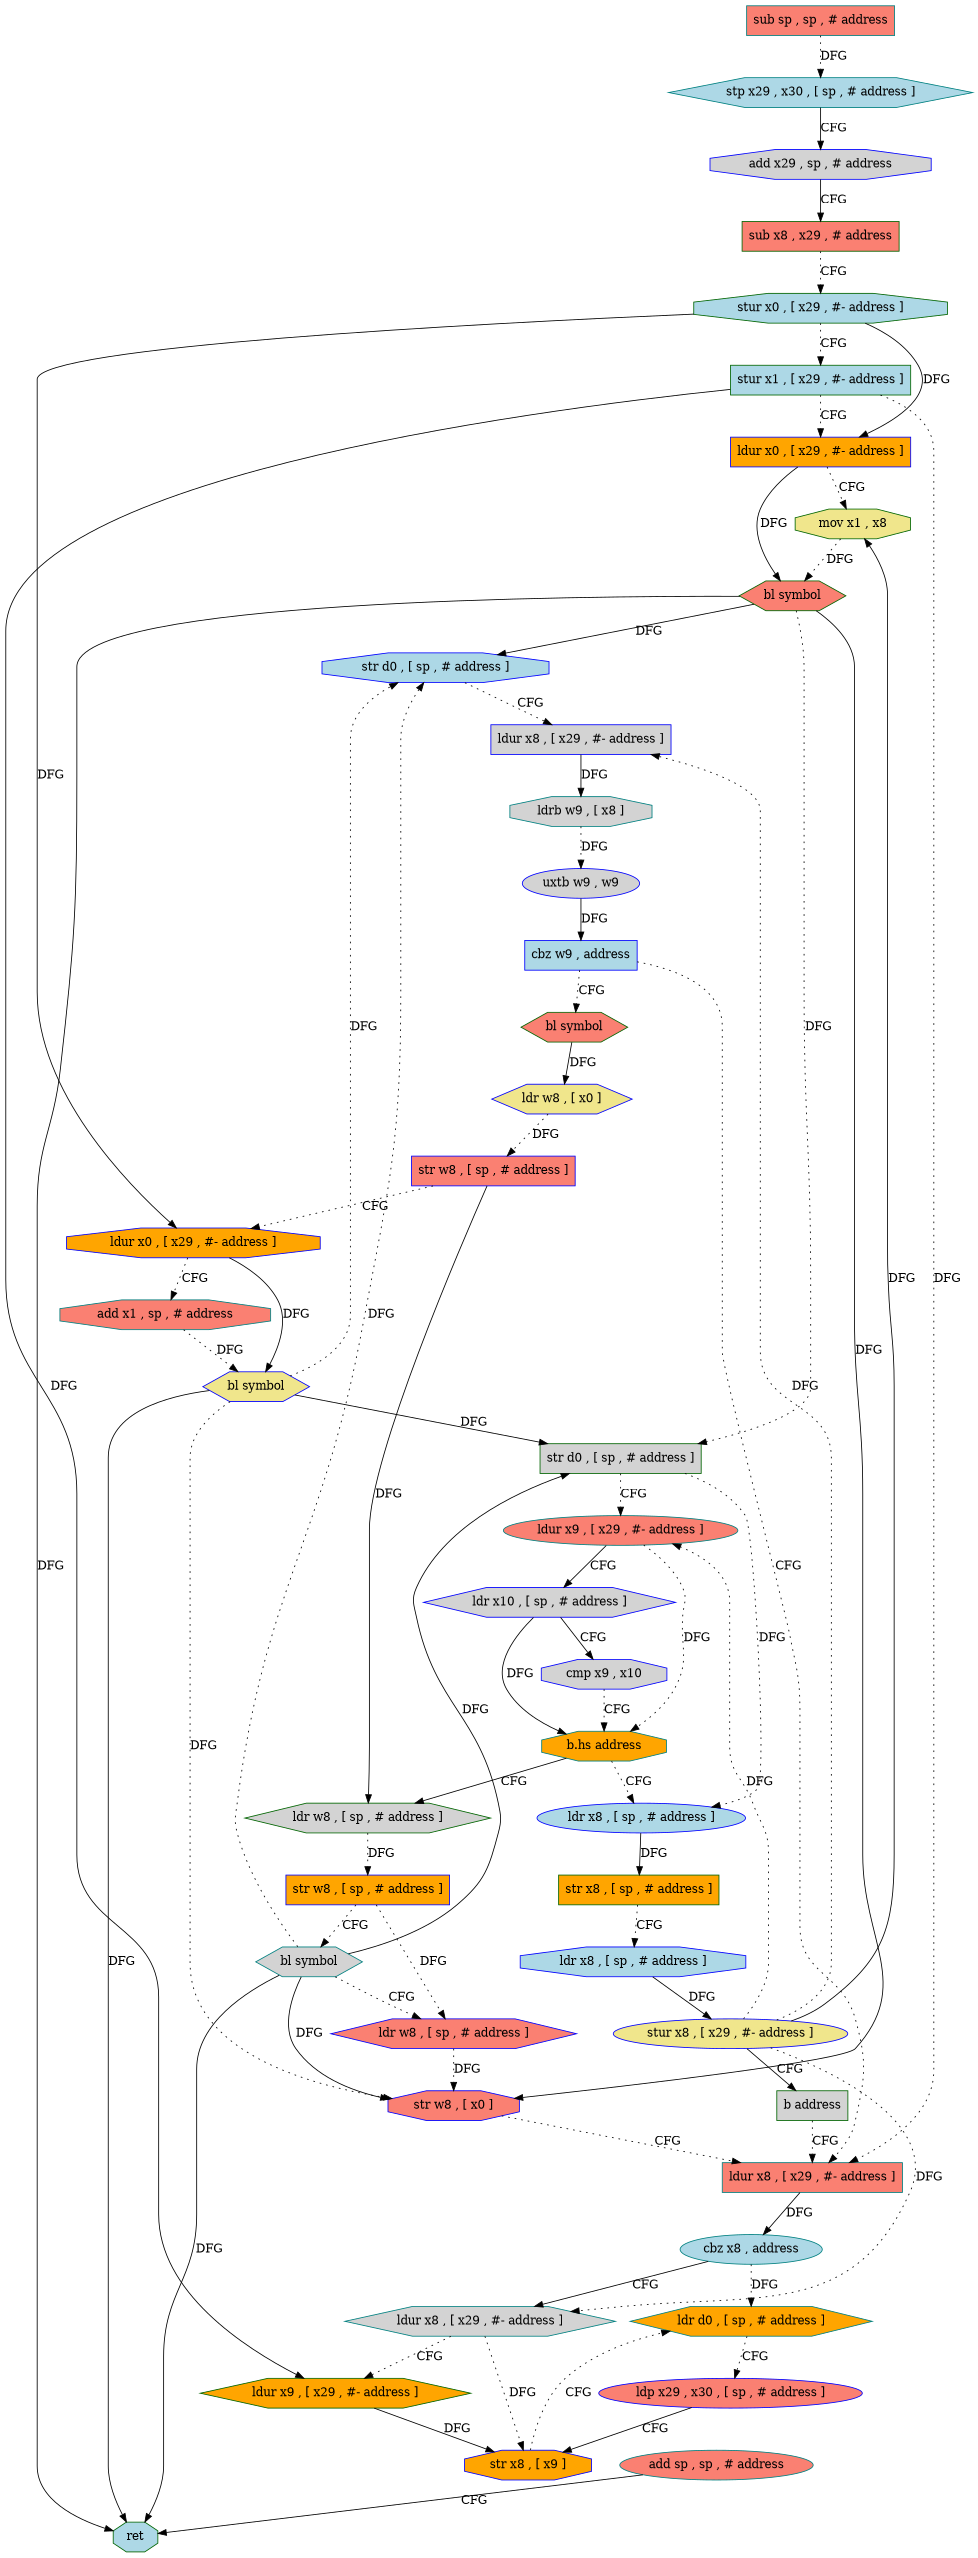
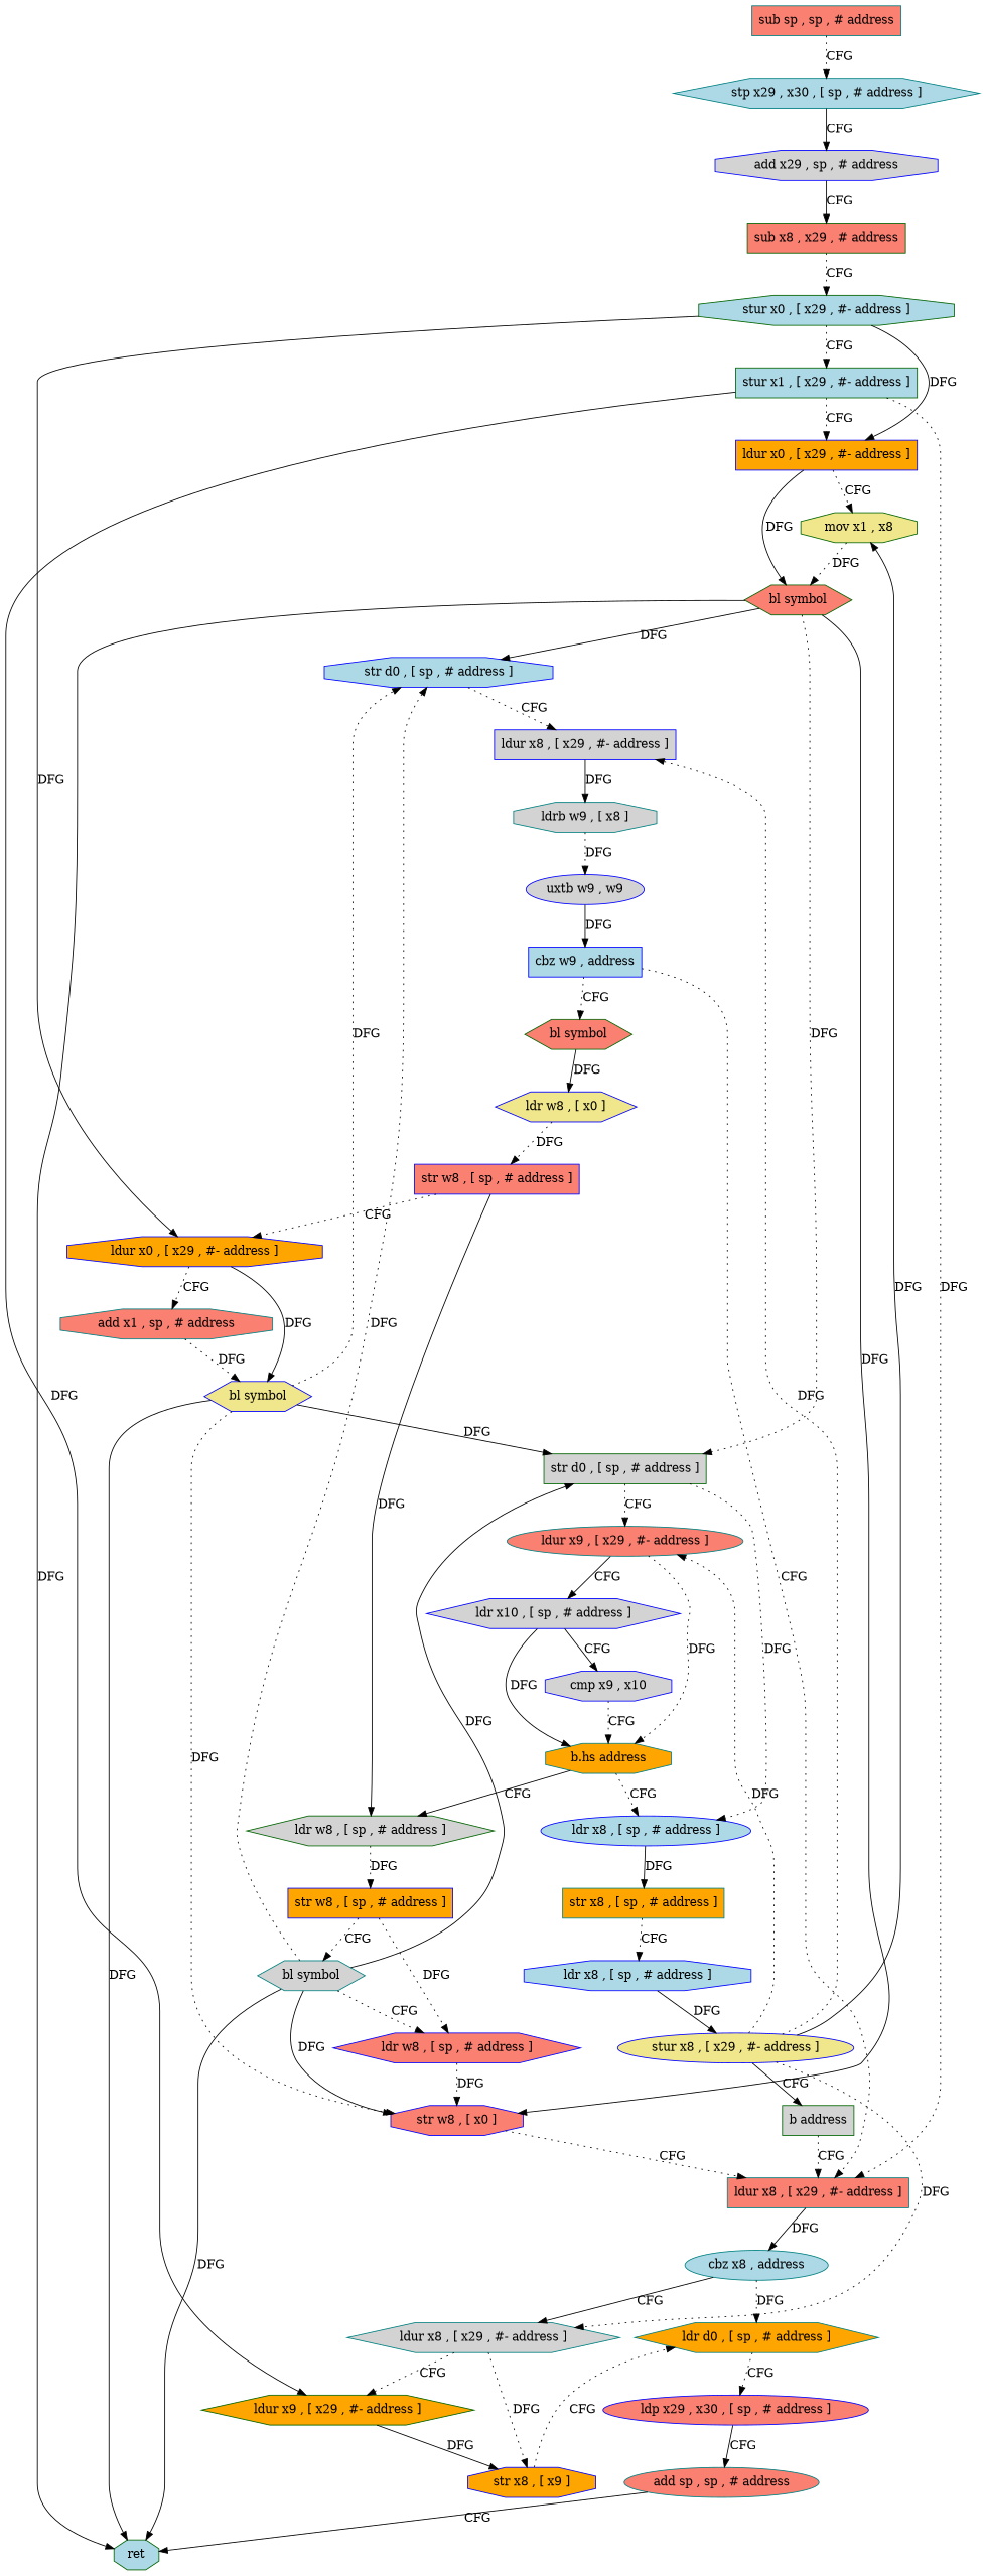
  digraph {
    node [color=blue fillcolor=salmon shape=octagon style=filled]
    edge [style=dotted]
    n1 [color=teal label="sub sp , sp , # address" shape=box]
    n2 [color=teal fillcolor=lightblue label="stp x29 , x30 , [ sp , # address ]" shape=hexagon]
    n3 [fillcolor=lightgrey label="add x29 , sp , # address"]
    n4 [color=darkgreen label="sub x8 , x29 , # address" shape=box]
    n5 [color=darkgreen fillcolor=lightblue label="stur x0 , [ x29 , #- address ]"]
    n6 [color=darkgreen fillcolor=lightblue label="stur x1 , [ x29 , #- address ]" shape=box]
    n7 [fillcolor=orange label="ldur x0 , [ x29 , #- address ]" shape=box]
    n8 [fillcolor=orange label="ldur x0 , [ x29 , #- address ]"]
    n9 [color=teal label="ldur x8 , [ x29 , #- address ]" shape=box]
    n10 [color=darkgreen fillcolor=orange label="ldur x9 , [ x29 , #- address ]" shape=hexagon]
    n11 [color=darkgreen fillcolor=khaki label="mov x1 , x8"]
    n12 [color=darkgreen label="bl symbol" shape=hexagon]
    n13 [color=teal label="add x1 , sp , # address"]
    n14 [fillcolor=khaki label="bl symbol" shape=hexagon]
    n15 [color=teal fillcolor=lightblue label="cbz x8 , address" shape=ellipse]
    n16 [fillcolor=orange label="str x8 , [ x9 ]"]
    n17 [fillcolor=lightblue label="str d0 , [ sp , # address ]"]
    n18 [color=darkgreen fillcolor=lightgrey label="str d0 , [ sp , # address ]" shape=box]
    n19 [color=darkgreen fillcolor=lightblue label=ret]
    n20 [label="str w8 , [ x0 ]"]
    n21 [fillcolor=lightgrey label="ldur x8 , [ x29 , #- address ]" shape=box]
    n22 [color=teal label="ldur x9 , [ x29 , #- address ]" shape=ellipse]
    n23 [fillcolor=lightblue label="ldr x8 , [ sp , # address ]" shape=ellipse]
    n24 [color=teal fillcolor=lightgrey label="ldrb w9 , [ x8 ]"]
    n25 [fillcolor=lightgrey label="uxtb w9 , w9" shape=ellipse]
    n26 [fillcolor=lightblue label="cbz w9 , address" shape=box]
    n27 [color=darkgreen label="bl symbol" shape=hexagon]
    n28 [fillcolor=khaki label="ldr w8 , [ x0 ]" shape=hexagon]
    n29 [color=teal fillcolor=orange label="ldr d0 , [ sp , # address ]" shape=hexagon]
    n30 [color=teal fillcolor=lightgrey label="ldur x8 , [ x29 , #- address ]" shape=hexagon]
    n31 [label="str w8 , [ sp , # address ]" shape=box]
    n32 [label="ldp x29 , x30 , [ sp , # address ]" shape=ellipse]
    n33 [color=teal label="add sp , sp , # address" shape=ellipse]
    n34 [color=darkgreen fillcolor=lightgrey label="ldr w8 , [ sp , # address ]" shape=hexagon]
    n35 [fillcolor=orange label="str w8 , [ sp , # address ]" shape=box]
    n36 [fillcolor=lightgrey label="ldr x10 , [ sp , # address ]" shape=hexagon]
    n37 [color=teal fillcolor=orange label="b.hs address"]
-   n38 [color=darkgreen fillcolor=orange label="str x8 , [ sp , # address ]" shape=box]
+   n38 [color=teal fillcolor=orange label="str x8 , [ sp , # address ]" shape=box]
    n39 [fillcolor=lightgrey label="cmp x9 , x10"]
    n40 [color=teal fillcolor=lightgrey label="bl symbol" shape=hexagon]
    n41 [label="ldr w8 , [ sp , # address ]" shape=hexagon]
    n42 [fillcolor=lightblue label="ldr x8 , [ sp , # address ]"]
    n43 [fillcolor=khaki label="stur x8 , [ x29 , #- address ]" shape=ellipse]
    n44 [color=darkgreen fillcolor=lightgrey label="b address" shape=box]
-   n1 -> n2 [label=DFG]
+   n1 -> n2 [label=CFG]
    n2 -> n3 [label=CFG style=solid]
    n3 -> n4 [label=CFG style=solid]
    n4 -> n5 [label=CFG]
    n5 -> n6 [label=CFG]
    n5 -> n7 [label=DFG style=solid]
    n5 -> n8 [label=DFG style=solid]
    n6 -> n7 [label=CFG]
    n6 -> n9 [label=DFG]
    n6 -> n10 [label=DFG style=solid]
    n7 -> n11 [label=CFG]
    n7 -> n12 [label=DFG style=solid]
    n8 -> n13 [label=CFG]
    n8 -> n14 [label=DFG style=solid]
    n9 -> n15 [label=DFG style=solid]
    n10 -> n16 [label=DFG style=solid]
    n11 -> n12 [label=DFG]
    n12 -> n17 [label=DFG style=solid]
    n12 -> n18 [label=DFG]
    n12 -> n19 [label=DFG style=solid]
    n12 -> n20 [label=DFG style=solid]
    n13 -> n14 [label=DFG]
    n14 -> n17 [label=DFG]
    n14 -> n18 [label=DFG style=solid]
    n14 -> n19 [label=DFG style=solid]
    n14 -> n20 [label=DFG]
    n15 -> n29 [label=DFG]
    n15 -> n30 [label=CFG style=solid]
    n16 -> n29 [label=CFG]
    n17 -> n21 [label=CFG]
    n18 -> n22 [label=CFG]
    n18 -> n23 [label=DFG]
    n20 -> n9 [label=CFG]
    n21 -> n24 [label=DFG style=solid]
    n22 -> n36 [label=CFG style=solid]
    n22 -> n37 [label=DFG]
    n23 -> n38 [label=DFG style=solid]
    n24 -> n25 [label=DFG]
    n25 -> n26 [label=DFG style=solid]
    n26 -> n9 [label=CFG]
    n26 -> n27 [label=CFG]
    n27 -> n28 [label=DFG style=solid]
    n28 -> n31 [label=DFG]
    n29 -> n32 [label=CFG]
    n30 -> n10 [label=CFG]
    n30 -> n16 [label=DFG]
    n31 -> n8 [label=CFG]
    n31 -> n34 [label=DFG style=solid]
-   n32 -> n16 [label=CFG style=solid]
+   n32 -> n33 [label=CFG style=solid]
    n33 -> n19 [label=CFG style=solid]
    n34 -> n35 [label=DFG]
    n35 -> n40 [label=CFG]
    n35 -> n41 [label=DFG]
    n36 -> n37 [label=DFG style=solid]
    n36 -> n39 [label=CFG style=solid]
    n37 -> n23 [label=CFG]
    n37 -> n34 [label=CFG style=solid]
    n38 -> n42 [label=CFG]
    n39 -> n37 [label=CFG]
    n40 -> n17 [label=DFG]
    n40 -> n18 [label=DFG style=solid]
    n40 -> n19 [label=DFG style=solid]
    n40 -> n20 [label=DFG style=solid]
    n40 -> n41 [label=CFG]
    n41 -> n20 [label=DFG]
    n42 -> n43 [label=DFG style=solid]
    n43 -> n11 [label=DFG style=solid]
    n43 -> n21 [label=DFG]
    n43 -> n22 [label=DFG]
    n43 -> n30 [label=DFG]
    n43 -> n44 [label=CFG style=solid]
    n44 -> n9 [label=CFG]
  }
